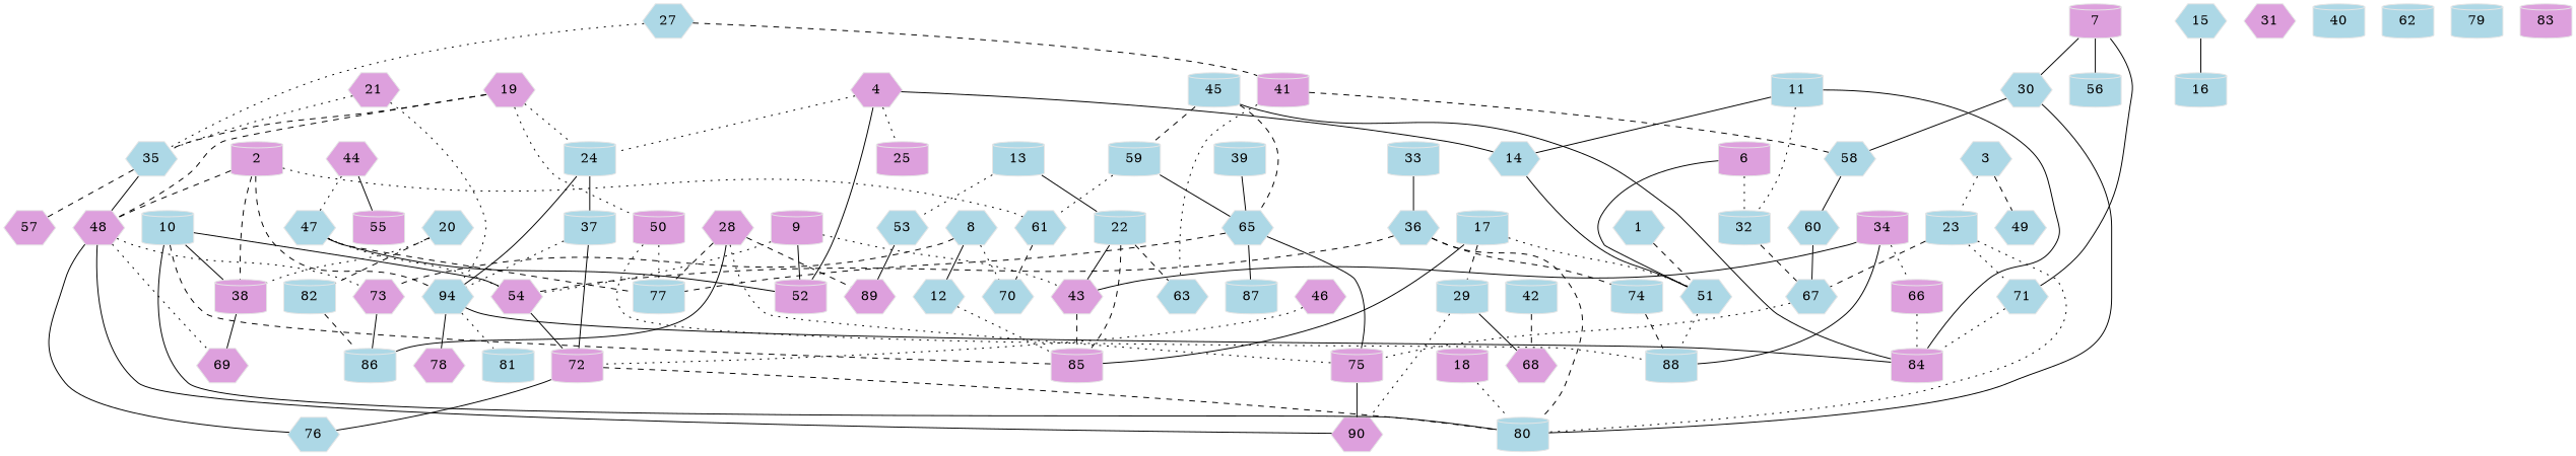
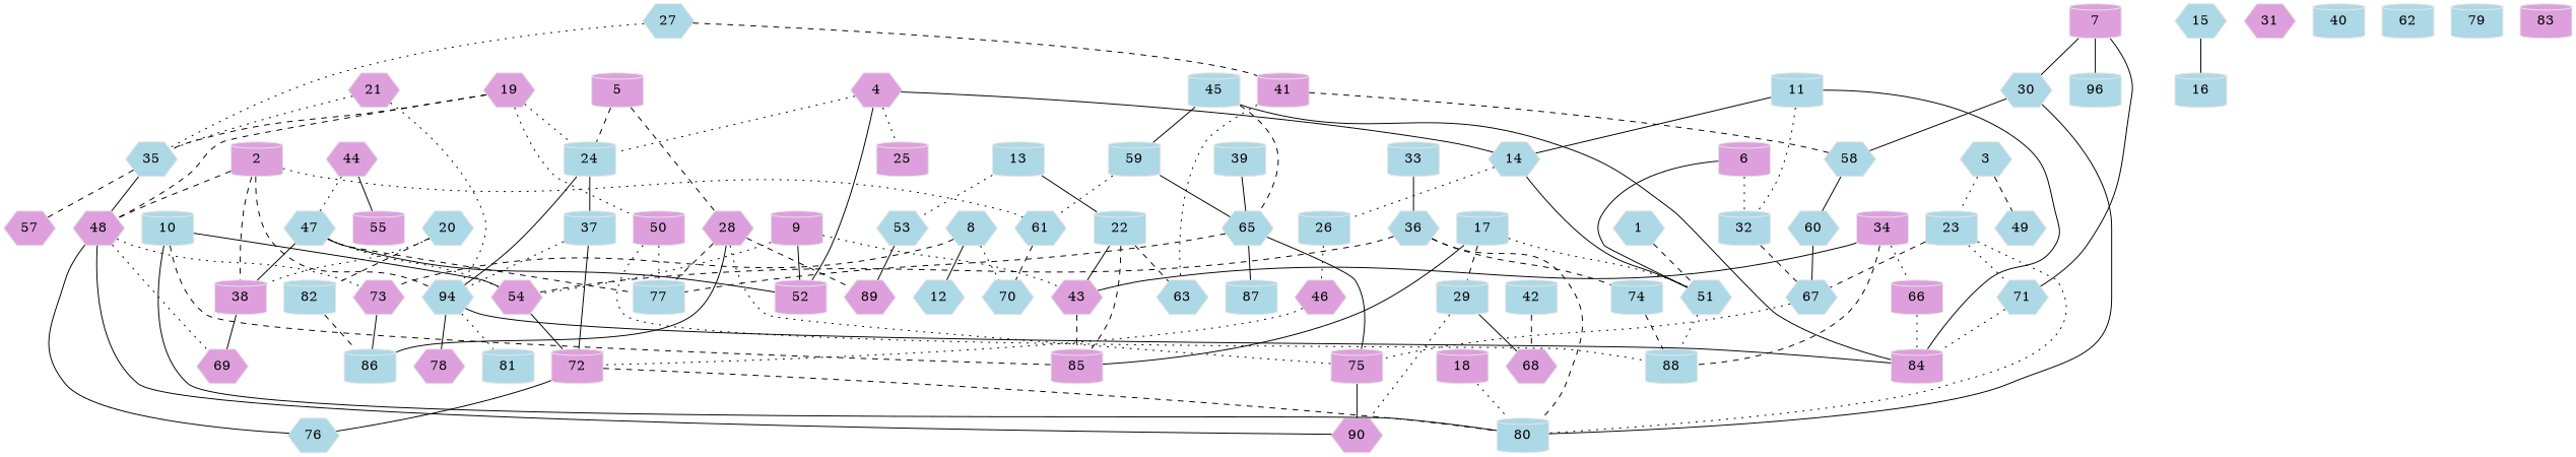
  graph {
    node [color=gray90 fillcolor=lightblue shape=cylinder style=filled]
    edge [style=solid]
    1 [shape=hexagon]
    51 [shape=hexagon]
    88
    2 [fillcolor=plum]
    38 [fillcolor=plum]
    48 [fillcolor=plum shape=hexagon]
    61 [shape=hexagon]
    n8 [label=94 shape=hexagon]
    69 [fillcolor=plum shape=hexagon]
    73 [fillcolor=plum shape=hexagon]
    90 [fillcolor=plum shape=hexagon]
    76 [shape=hexagon]
    70 [shape=hexagon]
    84 [fillcolor=plum]
    78 [fillcolor=plum shape=hexagon]
    81
    3 [shape=hexagon]
    23
    49 [shape=hexagon]
    71 [shape=hexagon]
    80
    67 [shape=hexagon]
    4 [fillcolor=plum shape=hexagon]
    14 [shape=hexagon]
    24
    25 [fillcolor=plum]
    52 [fillcolor=plum]
+   26
    37
+   5 [fillcolor=plum]
    28 [fillcolor=plum shape=hexagon]
    75 [fillcolor=plum]
    77
    86
    89 [fillcolor=plum shape=hexagon]
    6 [fillcolor=plum]
    32
    7 [fillcolor=plum]
    30 [shape=hexagon]
-   56
+   56 [label=96]
    58 [shape=hexagon]
    8 [shape=hexagon]
    12 [shape=hexagon]
    85 [fillcolor=plum]
    9 [fillcolor=plum]
    43 [fillcolor=plum shape=hexagon]
    54 [fillcolor=plum shape=hexagon]
    72 [fillcolor=plum]
    10
    11
    13
    22
    53 [shape=hexagon]
    63 [shape=hexagon]
    46 [fillcolor=plum shape=hexagon]
    15 [shape=hexagon]
    16
    17
    29
    68 [fillcolor=plum shape=hexagon]
    18 [fillcolor=plum]
    19 [fillcolor=plum shape=hexagon]
    35 [shape=hexagon]
    50 [fillcolor=plum]
    57 [fillcolor=plum shape=hexagon]
    20 [shape=hexagon]
    82
    21 [fillcolor=plum shape=hexagon]
    27 [shape=hexagon]
    41 [fillcolor=plum]
    60 [shape=hexagon]
    31 [fillcolor=plum shape=hexagon]
    36 [shape=hexagon]
    33
    74
    34 [fillcolor=plum]
    66 [fillcolor=plum]
    65 [shape=hexagon]
    39
    87
    40
    42
    44 [fillcolor=plum shape=hexagon]
    47 [shape=hexagon]
    55 [fillcolor=plum]
    45
    59
    62
    79
    83 [fillcolor=plum]
    1 -- 51 [style=dashed]
    51 -- 88 [style=dotted]
    2 -- 38 [style=dashed]
    2 -- 48 [style=dashed]
    2 -- 61 [style=dotted]
    2 -- n8 [style=dashed]
    38 -- 69
    48 -- 69 [style=dotted]
    48 -- 73 [style=dotted]
    48 -- 90
    48 -- 76
    61 -- 70 [style=dashed]
    n8 -- 84
    n8 -- 78
    n8 -- 81 [style=dotted]
    73 -- 86
    3 -- 23 [style=dotted]
    3 -- 49 [style=dashed]
    23 -- 71 [style=dotted]
    23 -- 80 [style=dotted]
    23 -- 67 [style=dashed]
    71 -- 84 [style=dotted]
    67 -- 75 [style=dotted]
    4 -- 14
    4 -- 24 [style=dotted]
    4 -- 25 [style=dotted]
    4 -- 52
    14 -- 51
+   14 -- 26 [style=dotted]
    24 -- n8
    24 -- 37
+   26 -- 46 [style=dotted]
    37 -- n8 [style=dotted]
    37 -- 72
+   5 -- 24 [style=dashed]
+   5 -- 28 [style=dashed]
    28 -- 75 [style=dotted]
    28 -- 77 [style=dashed]
    28 -- 86
    28 -- 89 [style=dashed]
    75 -- 90
    6 -- 51
    6 -- 32 [style=dotted]
    32 -- 67 [style=dashed]
    7 -- 71
    7 -- 30
    7 -- 56
    30 -- 80
    30 -- 58
    58 -- 60
    8 -- 73 [style=dashed]
    8 -- 70 [style=dotted]
    8 -- 12
-   12 -- 85 [style=dotted]
    9 -- 52
    9 -- 43 [style=dotted]
    9 -- 54 [style=dotted]
    43 -- 85 [style=dashed]
    54 -- 72
    72 -- 76
    72 -- 80 [style=dashed]
-   10 -- 38
+   47 -- 38
    10 -- 80
    10 -- 85 [style=dashed]
    10 -- 54
    11 -- 84
    11 -- 14
    11 -- 32 [style=dotted]
    13 -- 22
    13 -- 53 [style=dotted]
    22 -- 85 [style=dashed]
    22 -- 43
    22 -- 63 [style=dashed]
    53 -- 89
    46 -- 72 [style=dotted]
    15 -- 16
    17 -- 51 [style=dotted]
    17 -- 85
    17 -- 29 [style=dashed]
    29 -- 90 [style=dotted]
    29 -- 68
    18 -- 80 [style=dotted]
    19 -- 48 [style=dashed]
    19 -- 24 [style=dotted]
    19 -- 35 [style=dashed]
    19 -- 50 [style=dotted]
    35 -- 48
    35 -- 57 [style=dashed]
    50 -- 88 [style=dotted]
    50 -- 77 [style=dotted]
    20 -- 38 [style=dotted]
    20 -- 82 [style=dashed]
    82 -- 86 [style=dashed]
    21 -- n8 [style=dotted]
    21 -- 35 [style=dotted]
    27 -- 35 [style=dotted]
    27 -- 41 [style=dashed]
    41 -- 58 [style=dashed]
    41 -- 63 [style=dotted]
    60 -- 67
    36 -- 80 [style=dashed]
    36 -- 54 [style=dashed]
    36 -- 74 [style=dashed]
    33 -- 36
    74 -- 88 [style=dashed]
-   34 -- 88
+   34 -- 88 [style=dashed]
    34 -- 43
    34 -- 66 [style=dotted]
    66 -- 84 [style=dotted]
    65 -- 75
    65 -- 77 [style=dashed]
    65 -- 87
    39 -- 65
    42 -- 68 [style=dashed]
    44 -- 47 [style=dotted]
    44 -- 55
    47 -- 52
    47 -- 77 [style=dashed]
    47 -- 54 [style=dotted]
    45 -- 84
    45 -- 65 [style=dashed]
-   45 -- 59 [style=dashed]
+   45 -- 59
    59 -- 61 [style=dotted]
    59 -- 65
  }
